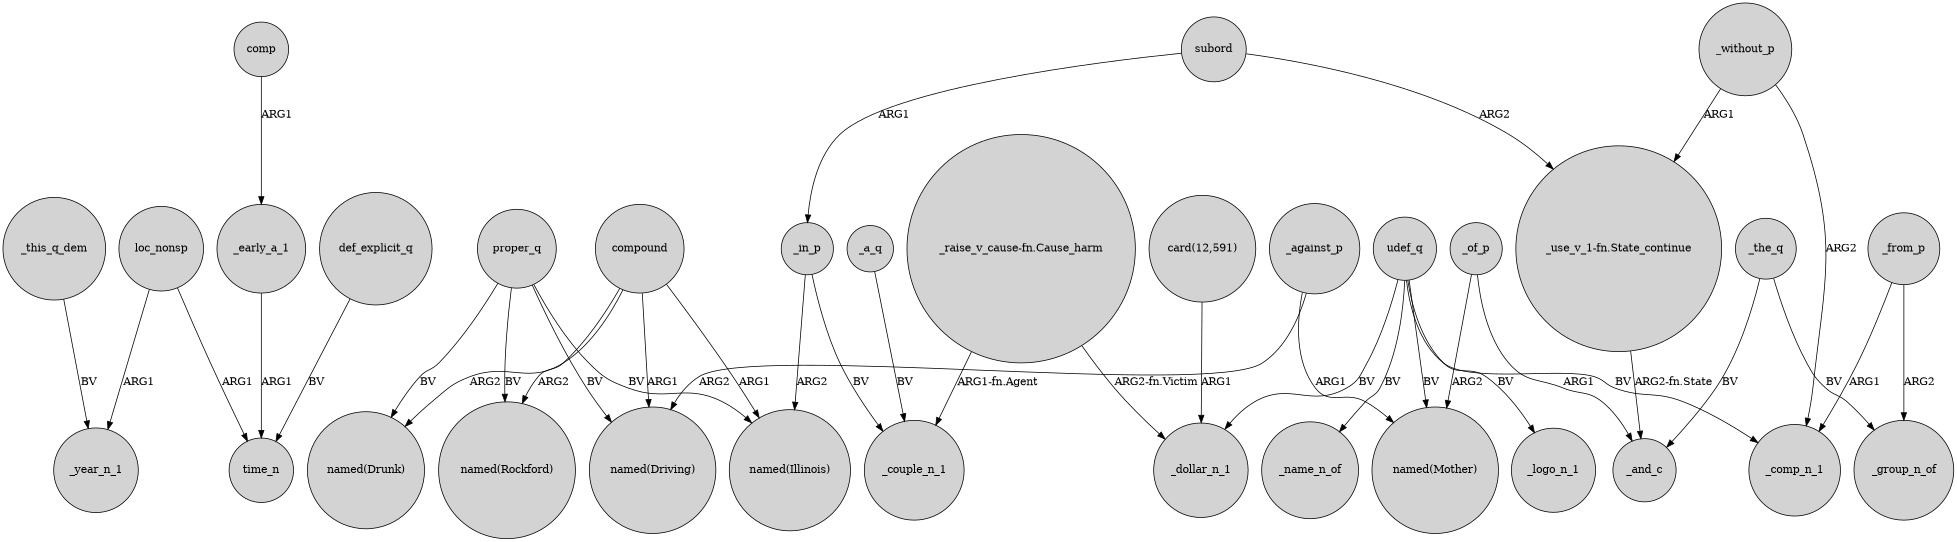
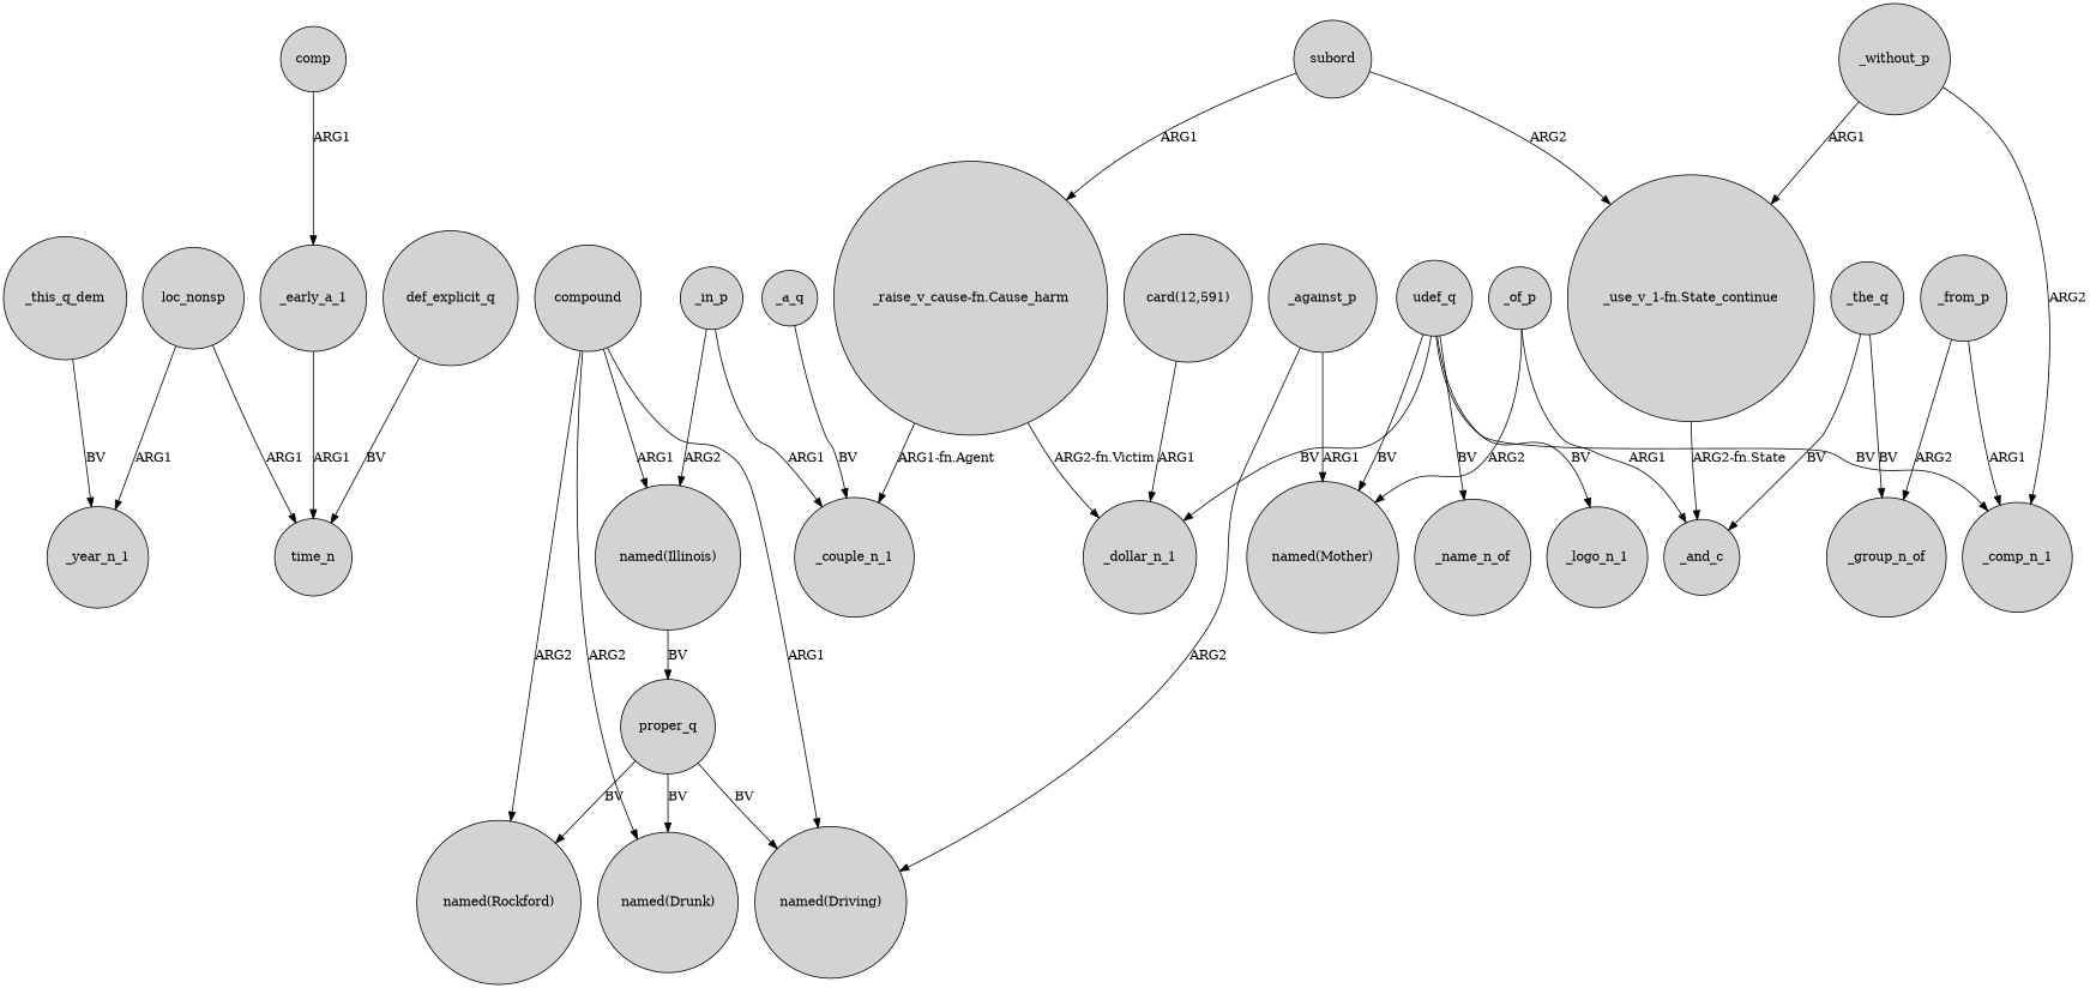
  digraph {
    node [shape=circle style=filled]
    _early_a_1
    time_n
    _of_p
    "named(Mother)"
    _and_c
    proper_q
    "named(Driving)"
    "named(Rockford)"
    "named(Illinois)"
    "named(Drunk)"
    subord
    "_use_v_1-fn.State_continue"
    "_raise_v_cause-fn.Cause_harm"
    _dollar_n_1
    _couple_n_1
    _against_p
    udef_q
    n18 [label=_comp_n_1]
    _logo_n_1
    _name_n_of
    _a_q
    _the_q
    _group_n_of
    comp
    _from_p
    loc_nonsp
    _year_n_1
    compound
    _in_p
    "card(12,591)"
    _this_q_dem
    def_explicit_q
    _without_p
    _early_a_1 -> time_n [label=ARG1]
    _of_p -> "named(Mother)" [label=ARG2]
    _of_p -> _and_c [label=ARG1]
    proper_q -> "named(Driving)" [label=BV]
    proper_q -> "named(Rockford)" [label=BV]
-   proper_q -> "named(Illinois)" [label=BV]
+   "named(Illinois)" -> proper_q [label=BV]
    proper_q -> "named(Drunk)" [label=BV]
    subord -> "_use_v_1-fn.State_continue" [label=ARG2]
-   subord -> _in_p [label=ARG1]
+   subord -> "_raise_v_cause-fn.Cause_harm" [label=ARG1]
    "_use_v_1-fn.State_continue" -> _and_c [label="ARG2-fn.State"]
    "_raise_v_cause-fn.Cause_harm" -> _dollar_n_1 [label="ARG2-fn.Victim"]
    "_raise_v_cause-fn.Cause_harm" -> _couple_n_1 [label="ARG1-fn.Agent"]
    _against_p -> "named(Mother)" [label=ARG1]
    _against_p -> "named(Driving)" [label=ARG2]
    udef_q -> "named(Mother)" [label=BV]
    udef_q -> _dollar_n_1 [label=BV]
    udef_q -> n18 [label=BV]
    udef_q -> _logo_n_1 [label=BV]
    udef_q -> _name_n_of [label=BV]
    _a_q -> _couple_n_1 [label=BV]
    _the_q -> _and_c [label=BV]
    _the_q -> _group_n_of [label=BV]
    comp -> _early_a_1 [label=ARG1]
    _from_p -> n18 [label=ARG1]
    _from_p -> _group_n_of [label=ARG2]
    loc_nonsp -> time_n [label=ARG1]
    loc_nonsp -> _year_n_1 [label=ARG1]
    compound -> "named(Driving)" [label=ARG1]
    compound -> "named(Rockford)" [label=ARG2]
    compound -> "named(Illinois)" [label=ARG1]
    compound -> "named(Drunk)" [label=ARG2]
    _in_p -> "named(Illinois)" [label=ARG2]
-   _in_p -> _couple_n_1 [label=BV]
+   _in_p -> _couple_n_1 [label=ARG1]
    "card(12,591)" -> _dollar_n_1 [label=ARG1]
    _this_q_dem -> _year_n_1 [label=BV]
    def_explicit_q -> time_n [label=BV]
    _without_p -> "_use_v_1-fn.State_continue" [label=ARG1]
    _without_p -> n18 [label=ARG2]
  }
